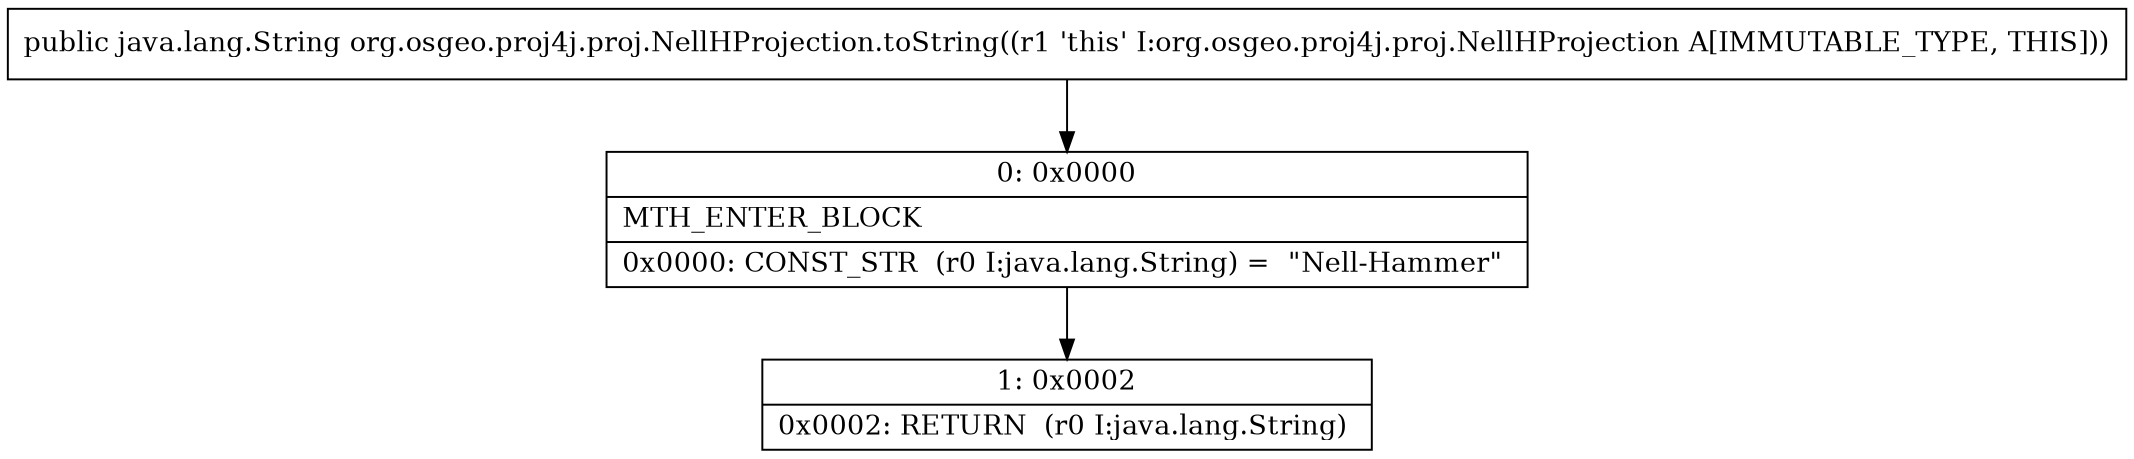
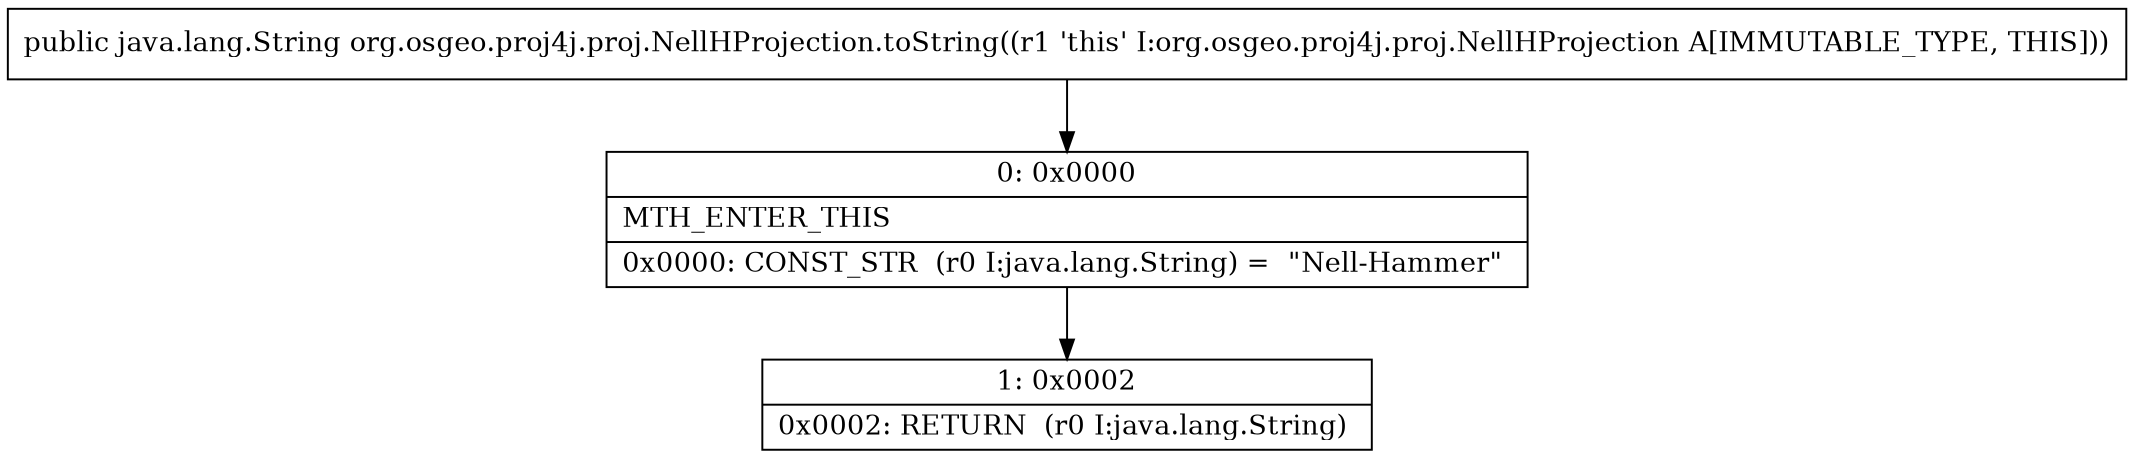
  digraph {
    node [shape=record]
-   n1 [label="{0\:\ 0x0000|MTH_ENTER_BLOCK\l|0x0000: CONST_STR  (r0 I:java.lang.String) =  \"Nell\-Hammer\" \l}"]
+   n1 [label="{0\:\ 0x0000|MTH_ENTER_THIS\l|0x0000: CONST_STR  (r0 I:java.lang.String) =  \"Nell\-Hammer\" \l}"]
    n2 [label="{1\:\ 0x0002|0x0002: RETURN  (r0 I:java.lang.String) \l}"]
    n3 [label="{public java.lang.String org.osgeo.proj4j.proj.NellHProjection.toString((r1 'this' I:org.osgeo.proj4j.proj.NellHProjection A[IMMUTABLE_TYPE, THIS])) }"]
    n1 -> n2
    n3 -> n1
  }
